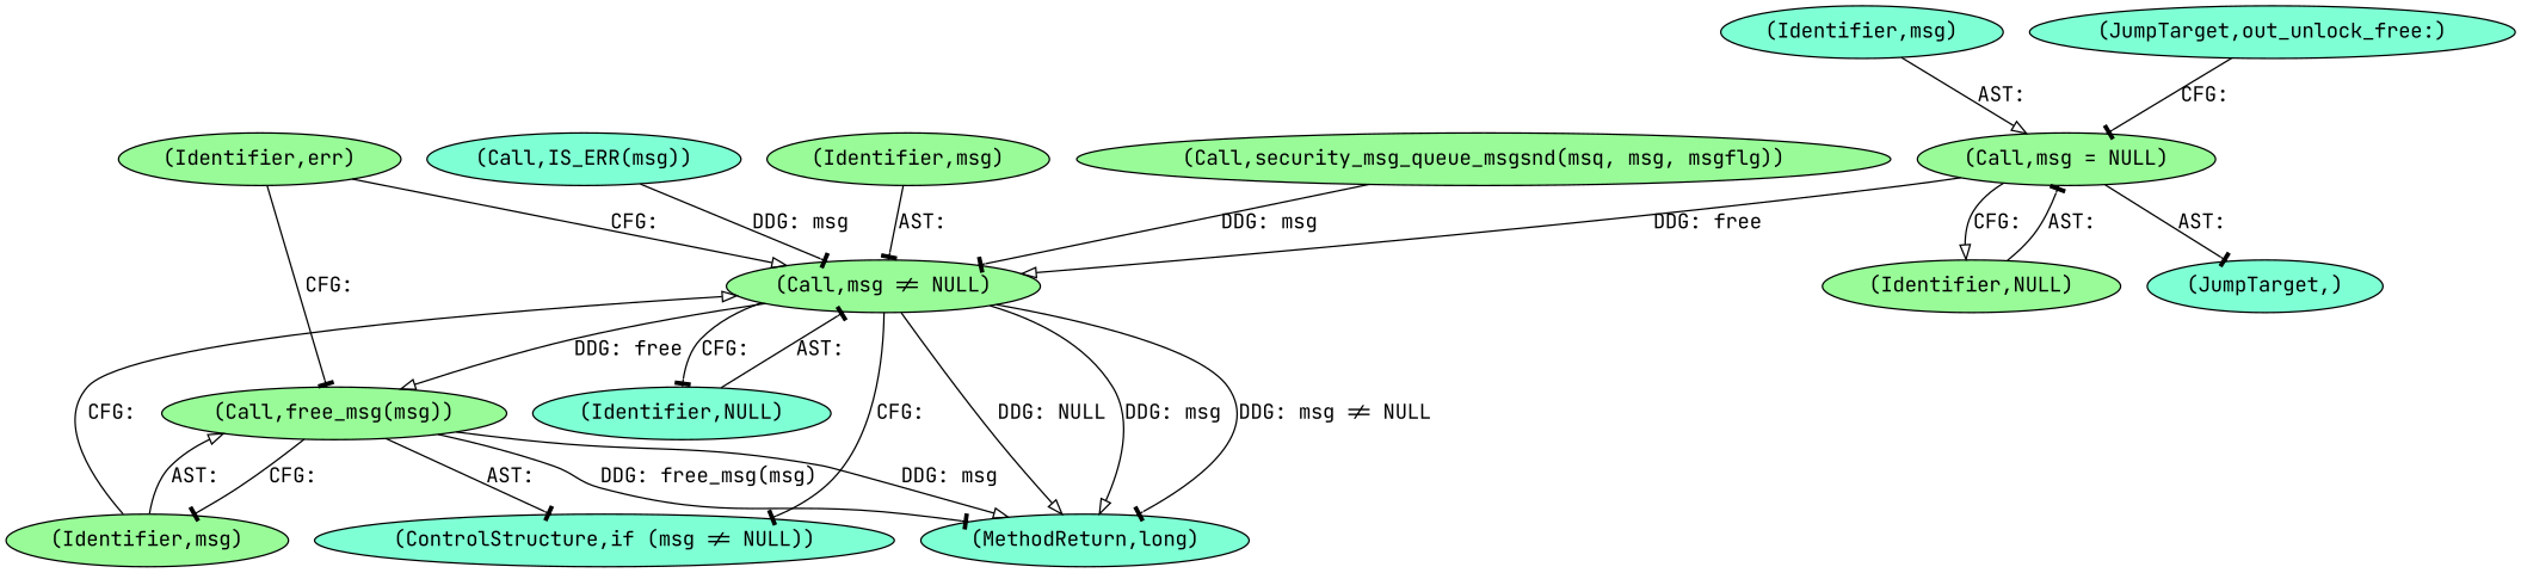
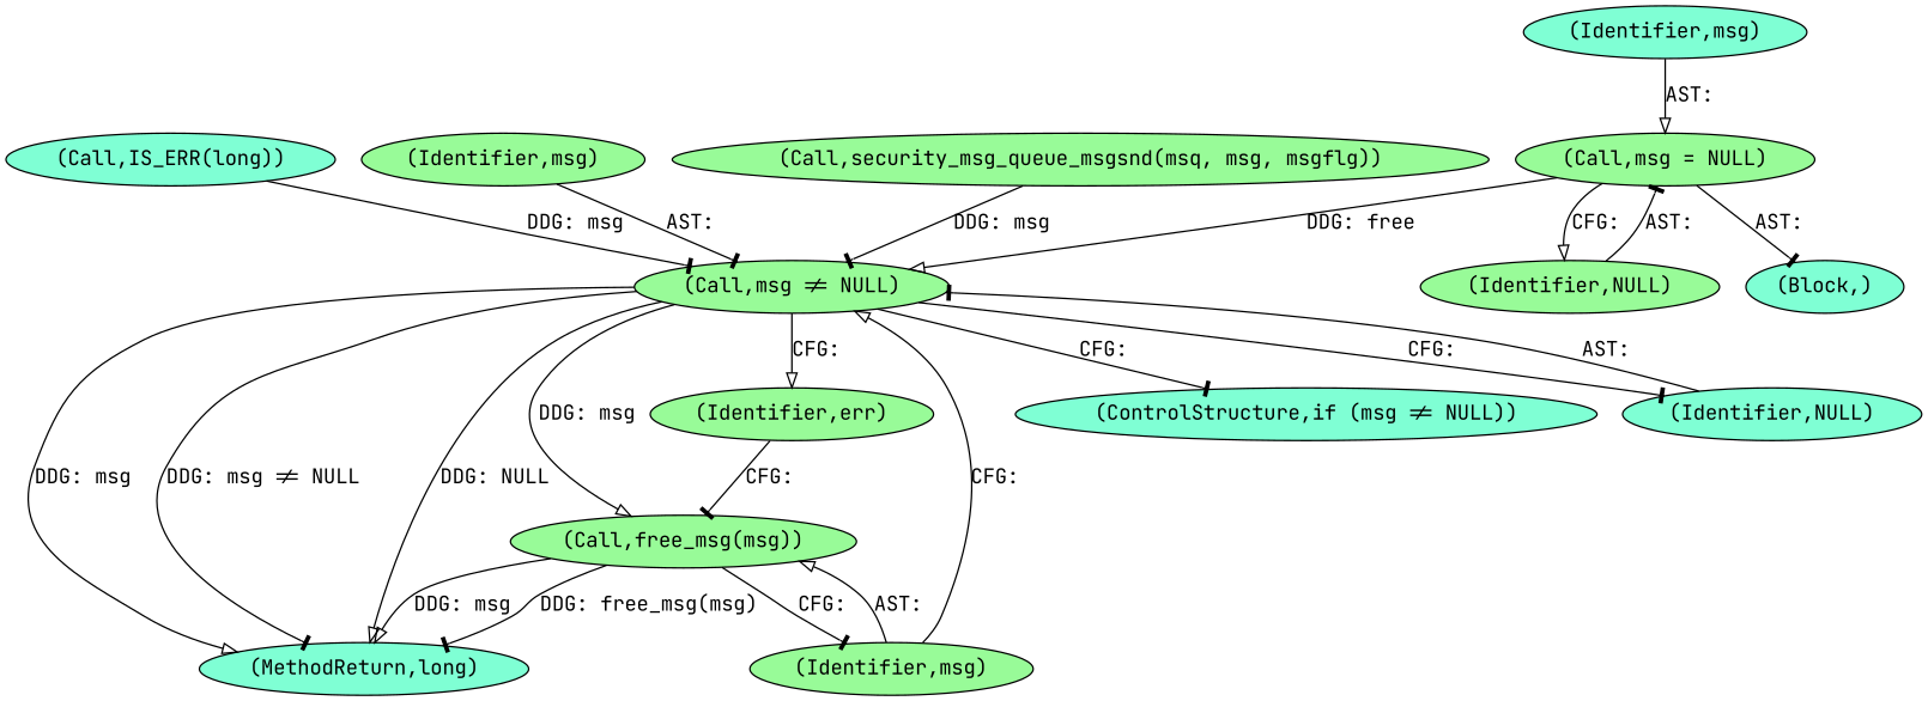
  digraph {
    fontname="JetBrains Mono"
    node [fillcolor=palegreen fontname="JetBrains Mono" style=filled]
    edge [arrowhead=tee fontname="JetBrains Mono"]
    n1 [label="(Call,msg = NULL)"]
    n2 [label="(Call,msg != NULL)"]
    n3 [label="(Identifier,NULL)"]
-   n4 [fillcolor=aquamarine label="(JumpTarget,)"]
+   n4 [fillcolor=aquamarine label="(Block,)"]
    n5 [label="(Call,free_msg(msg))"]
    n6 [fillcolor=aquamarine label="(ControlStructure,if (msg != NULL))"]
    n7 [fillcolor=aquamarine label="(Identifier,NULL)"]
    n8 [fillcolor=aquamarine label="(MethodReturn,long)"]
    n9 [label="(Identifier,msg)"]
-   n10 [fillcolor=aquamarine label="(Call,IS_ERR(msg))"]
+   n10 [fillcolor=aquamarine label="(Call,IS_ERR(long))"]
    n11 [label="(Identifier,msg)"]
    n12 [label="(Identifier,err)"]
    n13 [fillcolor=aquamarine label="(Identifier,msg)"]
    n14 [label="(Call,security_msg_queue_msgsnd(msq, msg, msgflg))"]
-   n15 [fillcolor=aquamarine label="(JumpTarget,out_unlock_free:)"]
    n1 -> n2 [arrowhead=onormal label="DDG: free"]
    n1 -> n3 [arrowhead=onormal label="CFG: "]
    n1 -> n4 [label="AST: "]
-   n2 -> n5 [arrowhead=onormal label="DDG: free"]
+   n2 -> n5 [arrowhead=onormal label="DDG: msg"]
    n2 -> n6 [label="CFG: "]
    n2 -> n7 [label="CFG: "]
    n2 -> n8 [arrowhead=onormal label="DDG: msg"]
    n2 -> n8 [label="DDG: msg != NULL"]
    n2 -> n8 [arrowhead=onormal label="DDG: NULL"]
    n3 -> n1 [label="AST: "]
-   n5 -> n6 [label="AST: "]
    n5 -> n8 [arrowhead=onormal label="DDG: msg"]
    n5 -> n8 [label="DDG: free_msg(msg)"]
    n5 -> n9 [label="CFG: "]
    n7 -> n2 [label="AST: "]
    n9 -> n2 [arrowhead=onormal label="CFG: "]
    n9 -> n5 [arrowhead=onormal label="AST: "]
    n10 -> n2 [label="DDG: msg"]
    n11 -> n2 [label="AST: "]
-   n12 -> n2 [arrowhead=onormal label="CFG: "]
+   n2 -> n12 [arrowhead=onormal label="CFG: "]
    n12 -> n5 [label="CFG: "]
    n13 -> n1 [arrowhead=onormal label="AST: "]
    n14 -> n2 [label="DDG: msg"]
-   n15 -> n1 [label="CFG: "]
  }
